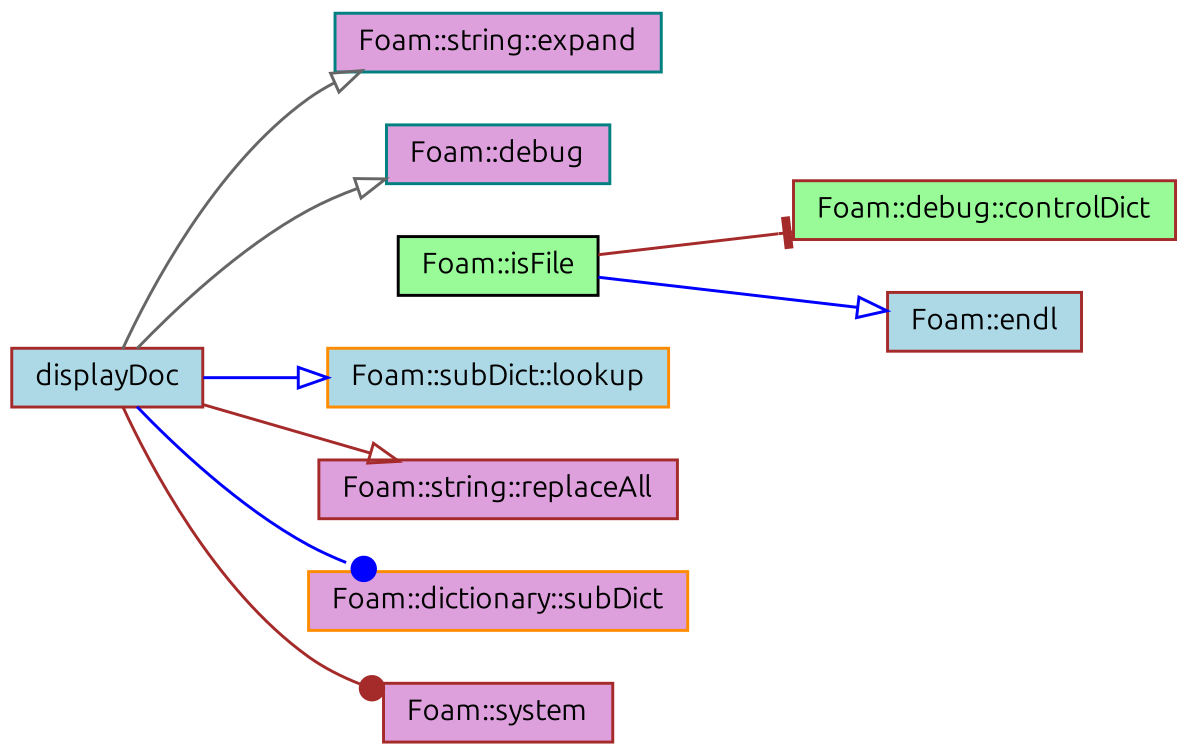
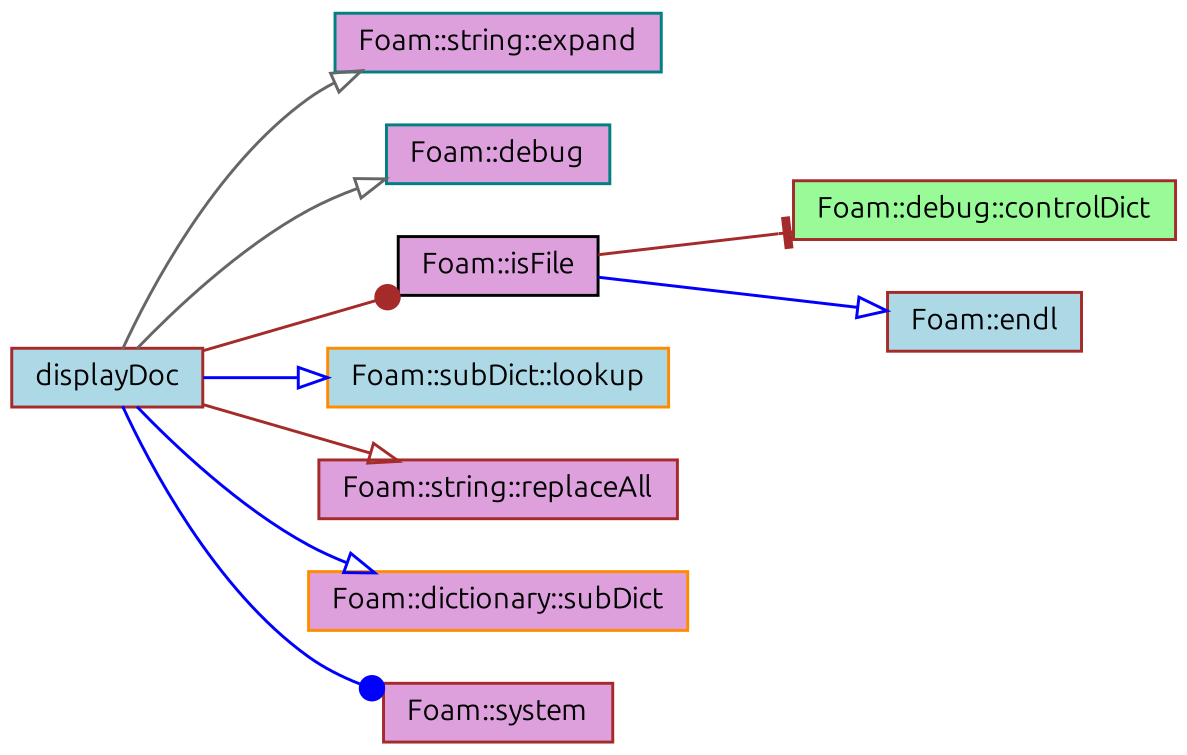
  digraph {
    fontname=Ubuntu
    rankdir=LR
    node [color=brown fillcolor=plum fontname=Ubuntu fontsize=10 shape=record style=filled]
    edge [arrowhead=onormal color=brown fontname=Ubuntu fontsize=10 labelfontname=Helvetica labelfontsize=10 style=solid]
    n1 [fillcolor=lightblue fontcolor=black height=0.2 label=displayDoc width=0.4]
    n2 [color=teal height=0.2 label="Foam::string::expand" width=0.4]
    n3 [color=teal height=0.2 label="Foam::debug" width=0.4]
-   n4 [color=black fillcolor=palegreen height=0.2 label="Foam::isFile" width=0.4]
+   n4 [color=black height=0.2 label="Foam::isFile" width=0.4]
    n5 [color=darkorange fillcolor=lightblue height=0.2 label="Foam::subDict::lookup" width=0.4]
    n6 [height=0.2 label="Foam::string::replaceAll" width=0.4]
    n7 [color=darkorange height=0.2 label="Foam::dictionary::subDict" width=0.4]
    n8 [height=0.2 label="Foam::system" width=0.4]
    n9 [fillcolor=palegreen height=0.2 label="Foam::debug::controlDict" width=0.4]
    n10 [fillcolor=lightblue height=0.2 label="Foam::endl" width=0.4]
    n1 -> n2 [color=gray40]
    n1 -> n3 [color=gray40]
+   n1 -> n4 [arrowhead=dot]
    n1 -> n5 [color=blue]
    n1 -> n6
-   n1 -> n7 [arrowhead=dot color=blue]
-   n1 -> n8 [arrowhead=dot]
+   n1 -> n7 [color=blue]
+   n1 -> n8 [arrowhead=dot color=blue]
    n4 -> n9 [arrowhead=tee]
    n4 -> n10 [color=blue]
  }
